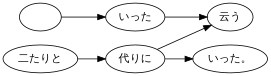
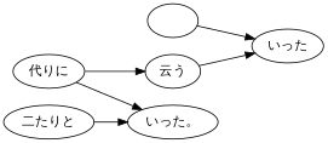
  digraph {
    rankdir=LR
    n1 [label="　"]
    n2 [label="いった"]
    n3 [label="云う"]
    n4 [label="代りに"]
    n5 [label="いった。"]
    n6 [label="二たりと"]
    n1 -> n2
-   n2 -> n3
+   n3 -> n2
    n4 -> n3
    n4 -> n5
-   n6 -> n4
+   n6 -> n5
  }
